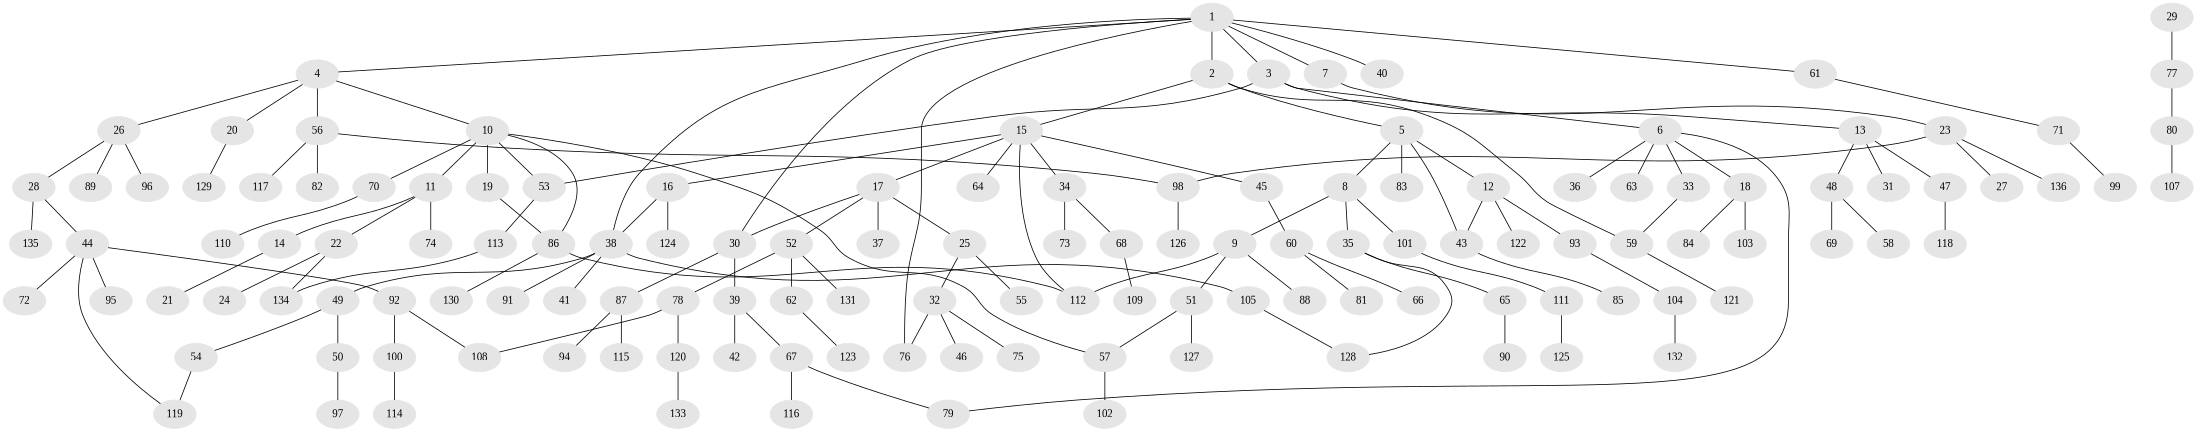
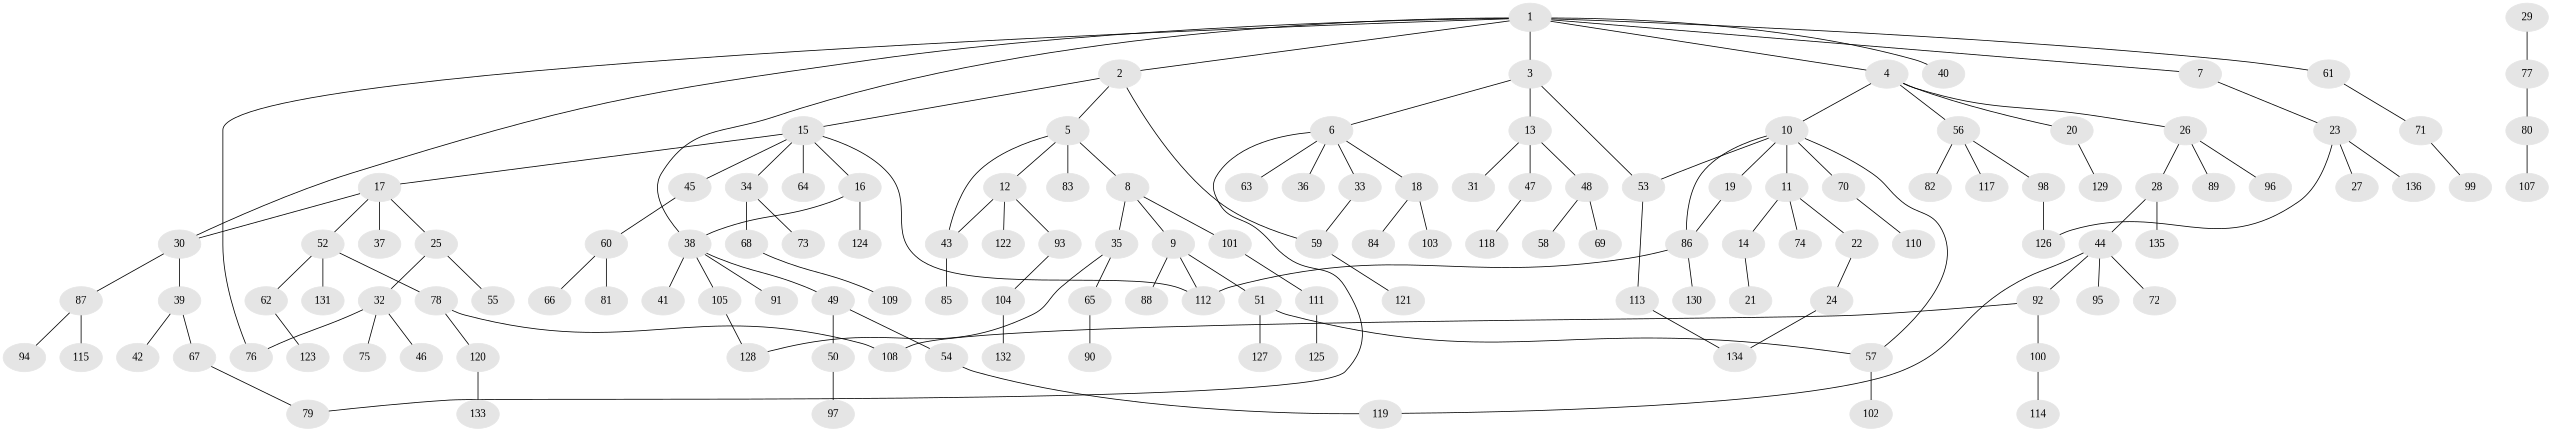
  graph {
    fontname="Liberation Serif"
    node [color=gray90 fontname="Liberation Serif" style=filled]
    edge [fontname="Liberation Serif"]
    1
    2
    3
    4
    7
    30
    38
    40
    61
    76
    5
    15
    59
    6
    13
    53
    10
    20
    26
    56
    23
    29
    77
    39
    87
    41
    49
    91
    105
    71
    8
    12
    43
    83
    112
    16
    17
    34
    45
    64
    121
    18
    33
    36
    63
    79
    31
    47
    48
    113
    11
    19
    57
    70
    86
    129
    28
    89
    96
    82
    98
    117
    9
    35
    101
    93
    122
    85
    84
    103
    27
    126
    136
    51
    88
    65
    128
    111
    127
    14
    22
    74
    102
    110
    130
    21
    24
    134
    104
    118
    58
    69
    124
    25
    37
    52
    68
    73
    60
    32
    55
    62
    78
    131
    46
    75
    44
    135
    72
    92
    95
    119
    80
    42
    67
    94
    115
    109
    90
    50
    54
-   116
    108
    100
    66
    81
    97
    123
    120
    99
    107
    133
    114
    132
    125
    1 -- 2
    1 -- 3
    1 -- 4
    1 -- 7
    1 -- 30
    1 -- 38
    1 -- 40
    1 -- 61
    1 -- 76
    2 -- 5
    2 -- 15
    2 -- 59
    3 -- 6
    3 -- 13
    3 -- 53
    4 -- 10
    4 -- 20
    4 -- 26
    4 -- 56
    7 -- 23
    30 -- 39
    30 -- 87
    38 -- 41
    38 -- 49
    38 -- 91
    38 -- 105
    61 -- 71
    5 -- 8
    5 -- 12
    5 -- 43
    5 -- 83
    15 -- 112
    15 -- 16
    15 -- 17
    15 -- 34
    15 -- 45
    15 -- 64
    59 -- 121
    6 -- 18
    6 -- 33
    6 -- 36
    6 -- 63
    6 -- 79
    13 -- 31
    13 -- 47
    13 -- 48
    53 -- 113
    10 -- 53
    10 -- 11
    10 -- 19
    10 -- 57
    10 -- 70
    10 -- 86
    20 -- 129
    26 -- 28
    26 -- 89
    26 -- 96
    56 -- 82
    56 -- 98
    56 -- 117
    23 -- 27
-   23 -- 98
+   23 -- 126
    23 -- 136
    29 -- 77
    77 -- 80
    39 -- 42
    39 -- 67
    87 -- 94
    87 -- 115
    49 -- 50
    49 -- 54
    105 -- 128
    71 -- 99
    8 -- 9
    8 -- 35
    8 -- 101
    12 -- 43
    12 -- 93
    12 -- 122
    43 -- 85
    16 -- 38
    16 -- 124
    17 -- 30
    17 -- 25
    17 -- 37
    17 -- 52
    34 -- 68
    34 -- 73
    45 -- 60
    18 -- 84
    18 -- 103
    33 -- 59
    47 -- 118
    48 -- 58
    48 -- 69
    113 -- 134
    11 -- 14
    11 -- 22
    11 -- 74
    19 -- 86
    57 -- 102
    70 -- 110
    86 -- 112
    86 -- 130
    28 -- 44
    28 -- 135
    98 -- 126
    9 -- 112
    9 -- 51
    9 -- 88
    35 -- 65
    35 -- 128
    101 -- 111
    93 -- 104
    51 -- 57
    51 -- 127
    65 -- 90
    111 -- 125
    14 -- 21
    22 -- 24
-   22 -- 134
+   24 -- 134
    104 -- 132
    25 -- 32
    25 -- 55
    52 -- 62
    52 -- 78
    52 -- 131
    68 -- 109
    60 -- 66
    60 -- 81
    32 -- 76
    32 -- 46
    32 -- 75
    62 -- 123
    78 -- 108
    78 -- 120
    44 -- 72
    44 -- 92
    44 -- 95
    44 -- 119
    92 -- 108
    92 -- 100
    80 -- 107
    67 -- 79
-   67 -- 116
    50 -- 97
    54 -- 119
    100 -- 114
    120 -- 133
  }
